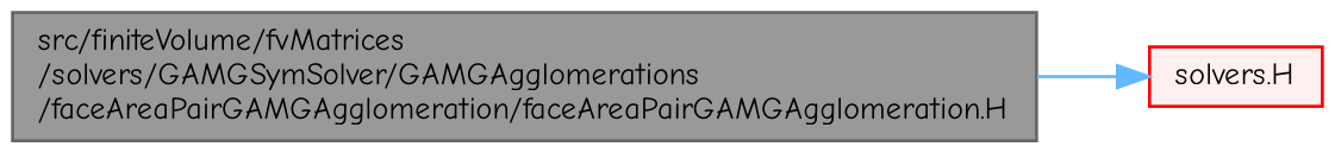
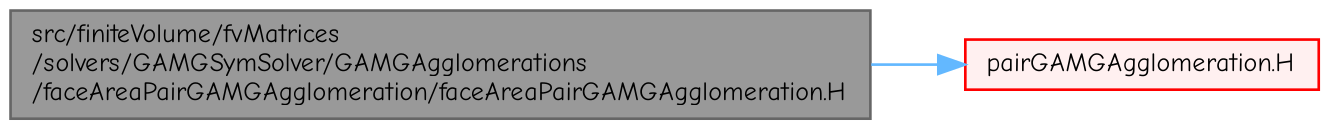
  digraph {
    rankdir=LR
    fontname="Comic Neue"
    node [fontname="Comic Neue" fontsize=10 shape=box style=filled]
    n1 [color=gray40 fillcolor=grey60 fontcolor=black height=0.2 label="src/finiteVolume/fvMatrices\l/solvers/GAMGSymSolver/GAMGAgglomerations\l/faceAreaPairGAMGAgglomeration/faceAreaPairGAMGAgglomeration.H" width=0.4]
-   n2 [color=red fillcolor="#FFF0F0" height=0.2 label="solvers.H" width=0.4]
+   n2 [color=red fillcolor="#FFF0F0" height=0.2 label="pairGAMGAgglomeration.H" width=0.4]
    n1 -> n2 [color=steelblue1 fontname="Comic Neue" fontsize=10 labelfontname=Helvetica labelfontsize=10 style=solid]
  }
